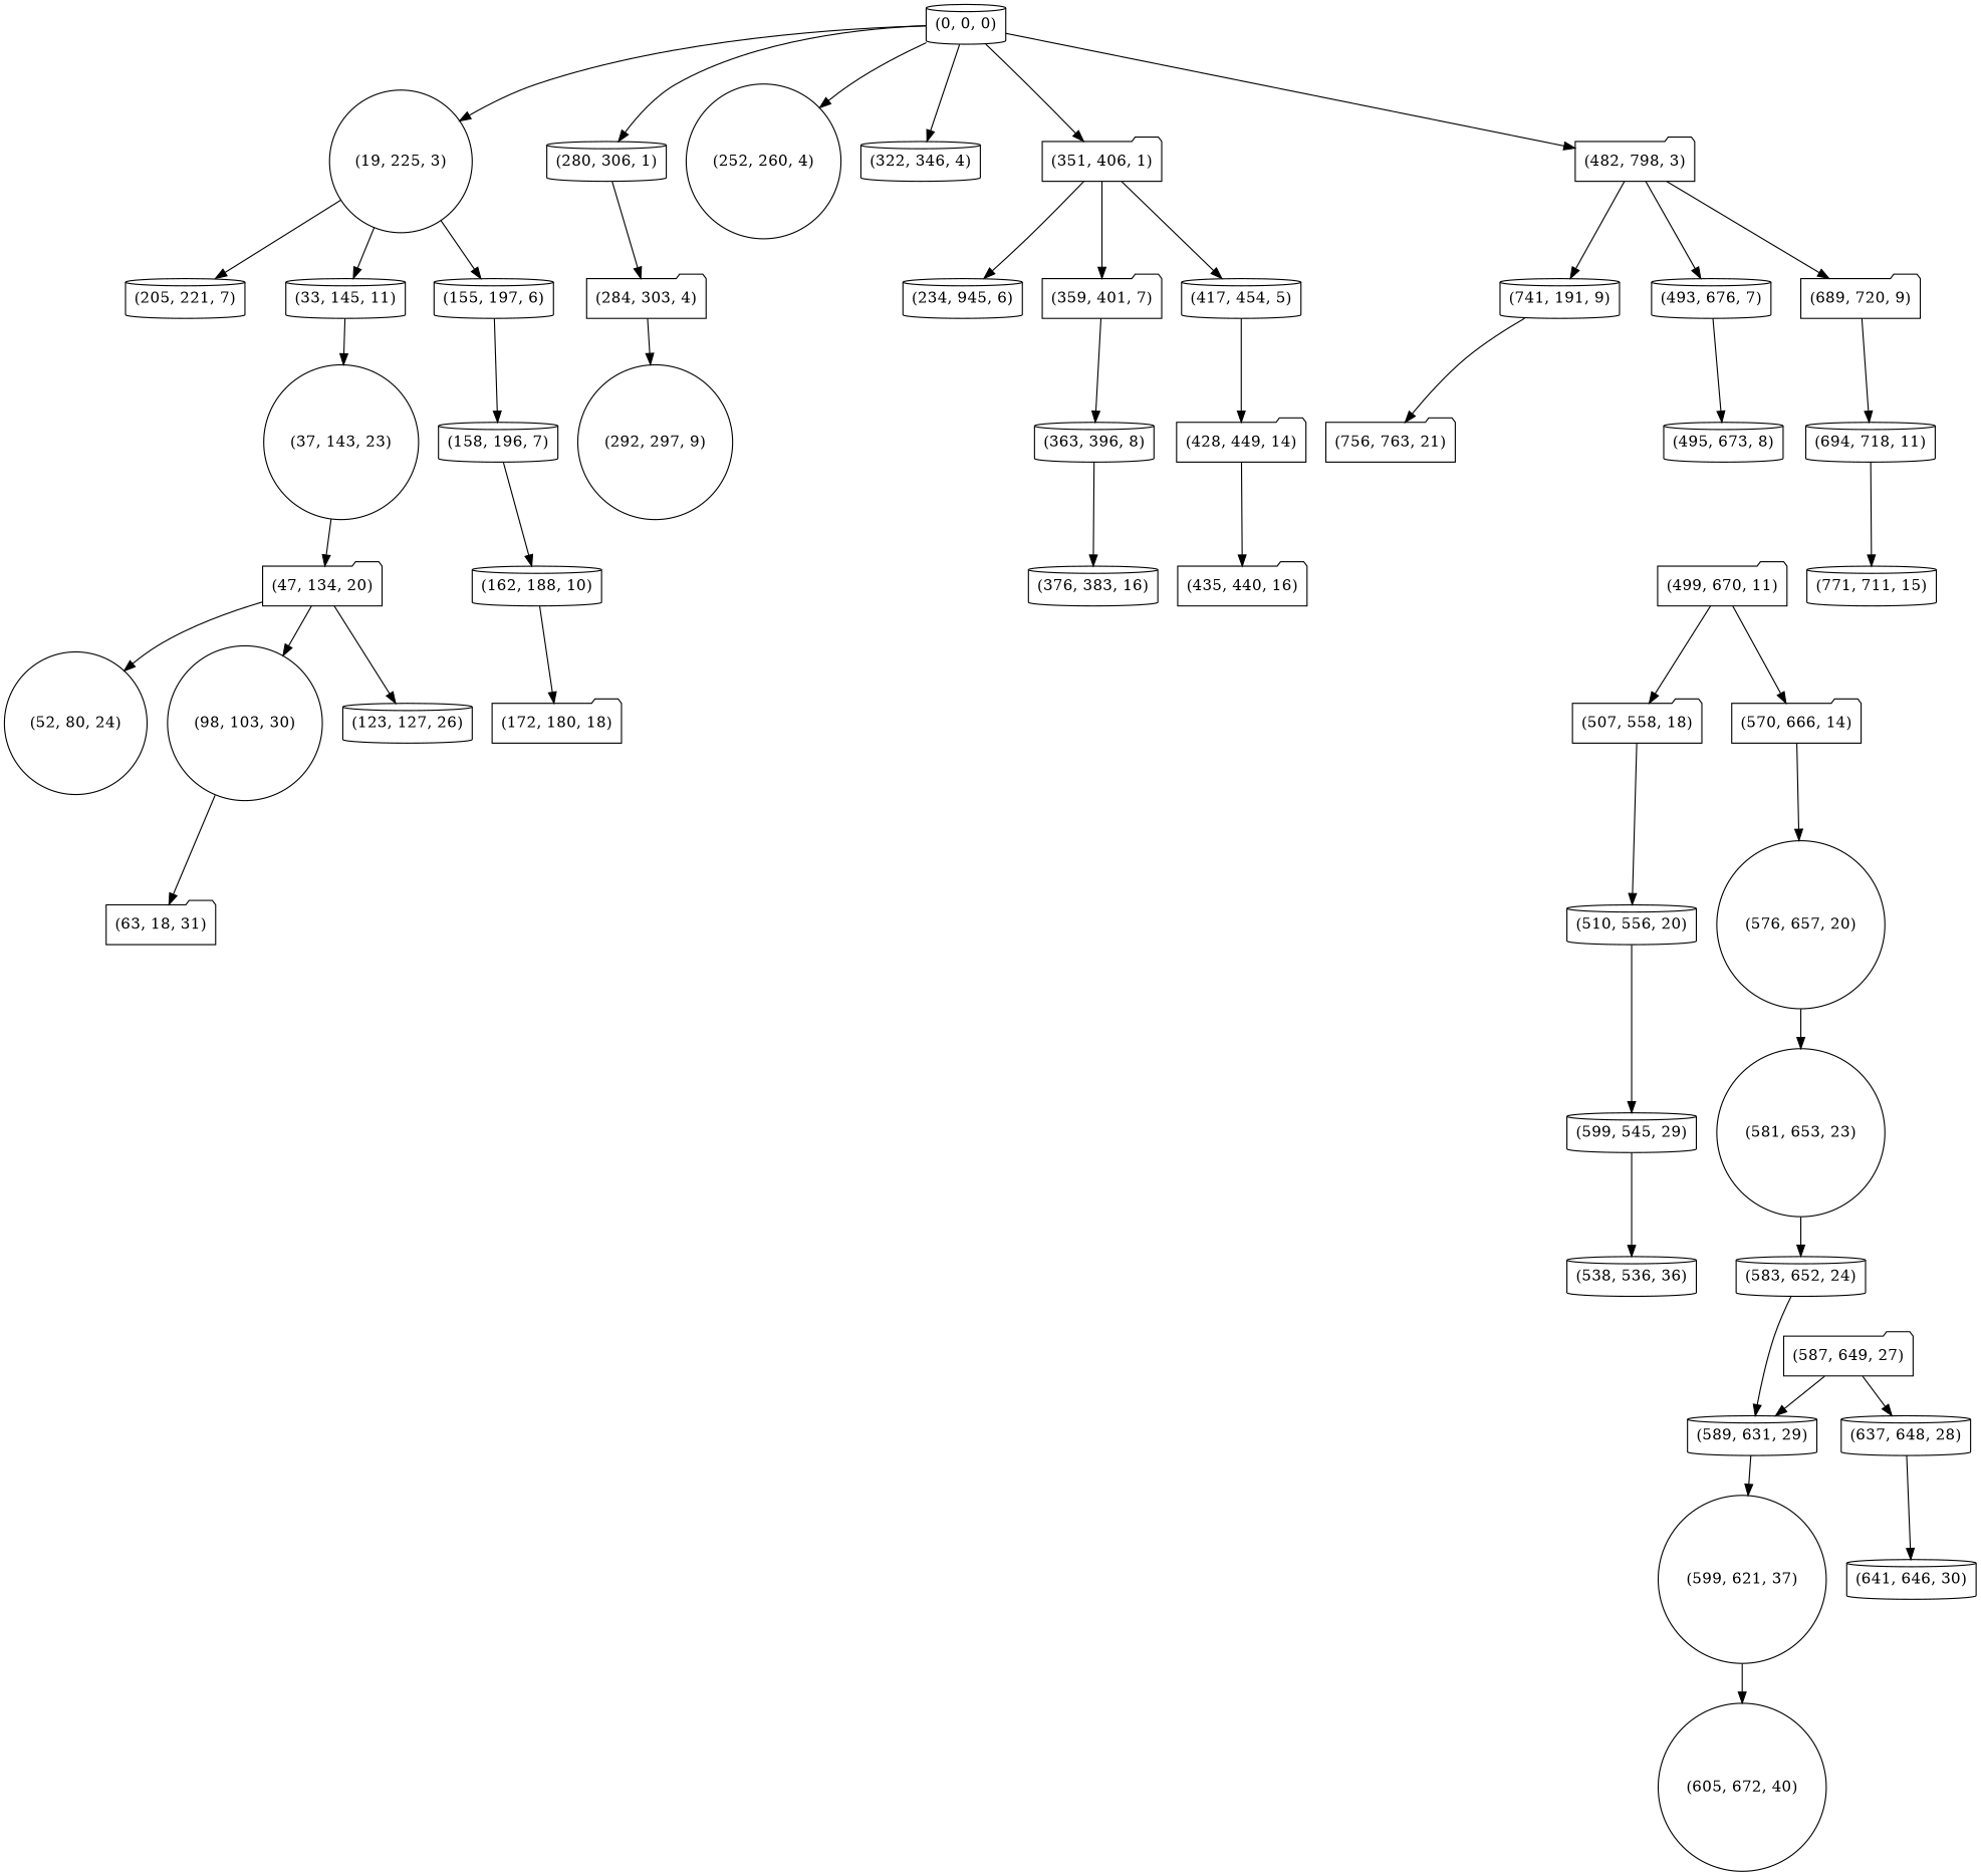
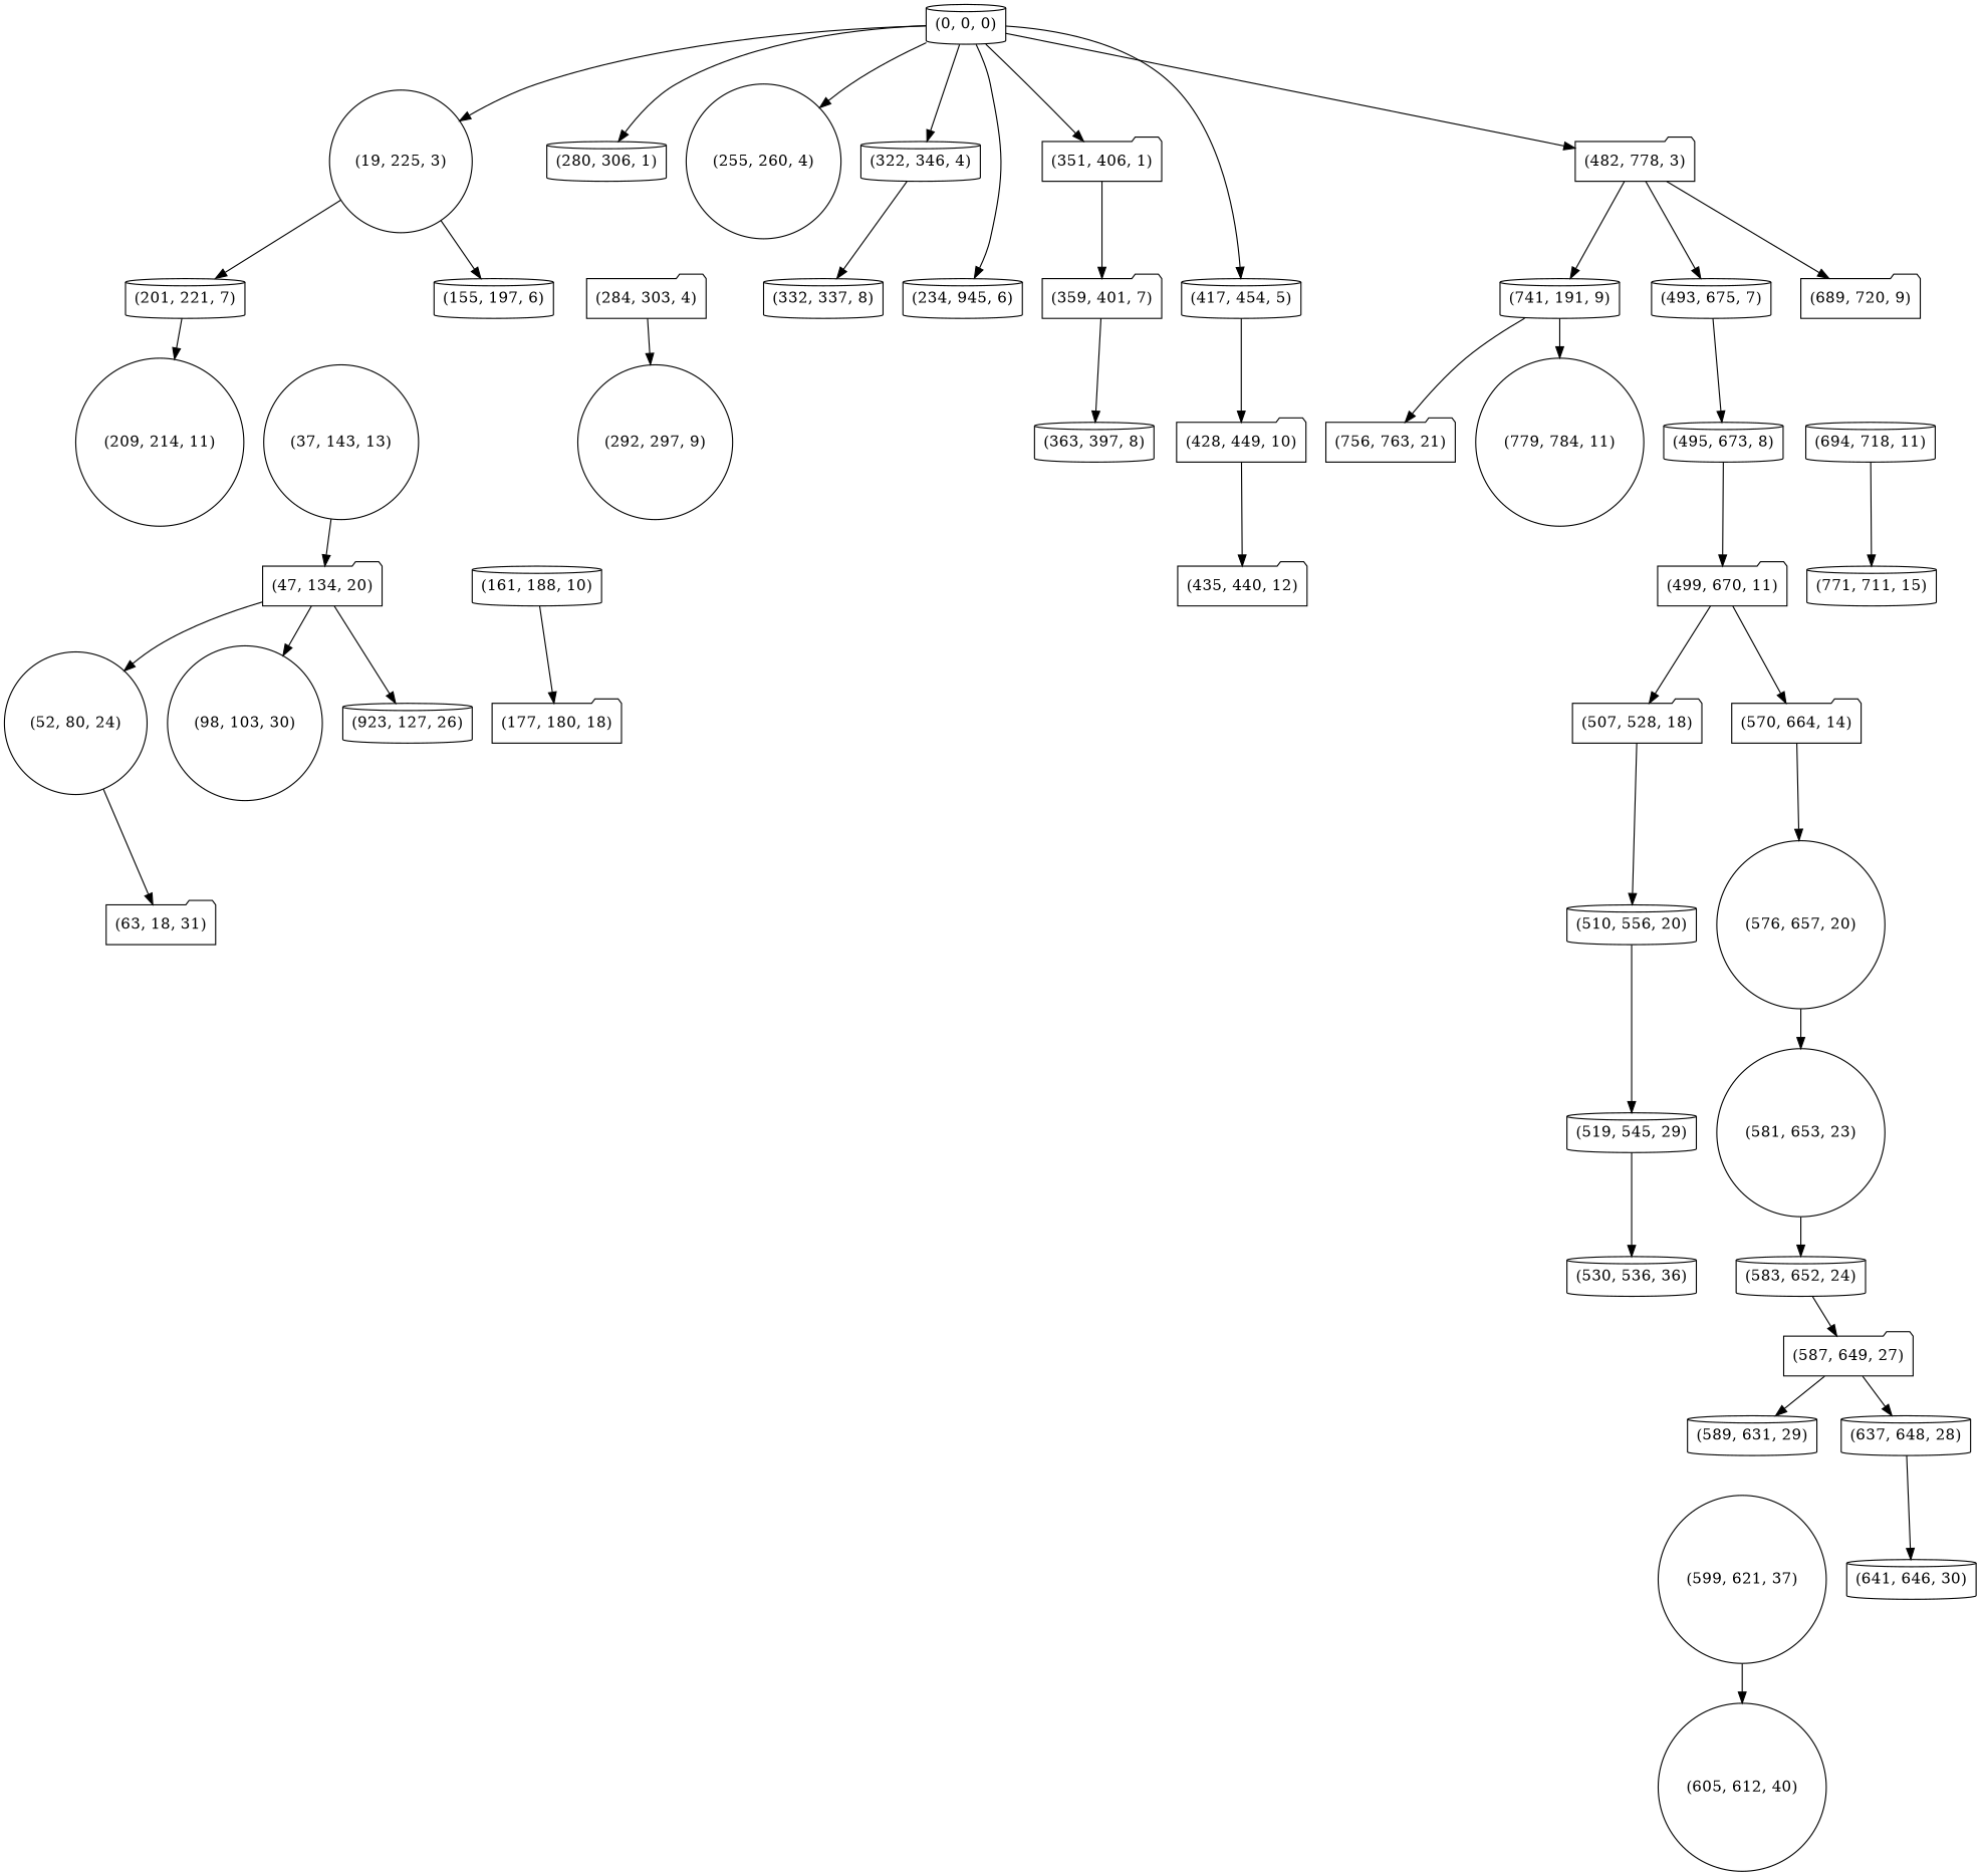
  digraph {
    fontname="DejaVu Serif"
    node [fontname="DejaVu Serif" shape=cylinder]
    edge [fontname="DejaVu Serif"]
    "(19, 225, 3)" [shape=circle]
    "(0, 0, 0)"
    n3 [label="(234, 945, 6)"]
-   "(255, 260, 4)" [shape=circle label="(252, 260, 4)"]
+   "(255, 260, 4)" [shape=circle]
    "(280, 306, 1)"
    "(322, 346, 4)"
    n7 [label="(351, 406, 1)" shape=folder]
    "(417, 454, 5)"
-   "(482, 798, 3)" [shape=folder]
-   "(33, 145, 11)"
+   "(482, 798, 3)" [shape=folder label="(482, 778, 3)"]
    "(155, 197, 6)"
-   "(205, 221, 7)"
+   "(205, 221, 7)" [label="(201, 221, 7)"]
    "(284, 303, 4)" [shape=folder]
+   "(332, 337, 8)"
    "(359, 401, 7)" [shape=folder]
-   "(428, 449, 10)" [shape=folder label="(428, 449, 14)"]
-   "(493, 676, 7)"
+   "(428, 449, 10)" [shape=folder]
+   "(493, 676, 7)" [label="(493, 675, 7)"]
    "(689, 720, 9)" [shape=folder]
    n19 [label="(741, 191, 9)"]
-   "(37, 143, 13)" [shape=circle label="(37, 143, 23)"]
-   "(158, 196, 7)"
+   "(37, 143, 13)" [shape=circle]
+   "(209, 214, 11)" [shape=circle]
    "(47, 134, 20)" [shape=folder]
    "(52, 80, 24)" [shape=circle]
    "(98, 103, 30)" [shape=circle]
-   "(123, 127, 26)"
+   "(123, 127, 26)" [label="(923, 127, 26)"]
    n27 [label="(63, 18, 31)" shape=folder]
-   "(162, 188, 10)"
-   "(172, 180, 18)" [shape=folder]
+   "(162, 188, 10)" [label="(161, 188, 10)"]
+   "(172, 180, 18)" [shape=folder label="(177, 180, 18)"]
    "(292, 297, 9)" [shape=circle]
-   "(363, 396, 8)"
-   "(376, 383, 16)"
-   "(435, 440, 12)" [shape=folder label="(435, 440, 16)"]
+   "(363, 396, 8)" [label="(363, 397, 8)"]
+   "(435, 440, 12)" [shape=folder]
    "(495, 673, 8)"
    "(694, 718, 11)"
    "(756, 763, 21)" [shape=folder]
+   "(779, 784, 11)" [shape=circle]
    "(499, 670, 11)" [shape=folder]
-   "(507, 558, 18)" [shape=folder]
-   "(570, 664, 14)" [shape=folder label="(570, 666, 14)"]
+   "(507, 558, 18)" [shape=folder label="(507, 528, 18)"]
+   "(570, 664, 14)" [shape=folder]
    "(510, 556, 20)"
    "(576, 657, 20)" [shape=circle]
-   "(519, 545, 29)" [label="(599, 545, 29)"]
-   "(530, 536, 36)" [label="(538, 536, 36)"]
+   "(519, 545, 29)"
+   "(530, 536, 36)"
    "(581, 653, 23)" [shape=circle]
    "(583, 652, 24)"
    "(587, 649, 27)" [shape=folder]
    "(589, 631, 29)"
    "(637, 648, 28)"
    "(599, 621, 37)" [shape=circle]
    "(641, 646, 30)"
-   "(605, 612, 40)" [shape=circle label="(605, 672, 40)"]
+   "(605, 612, 40)" [shape=circle]
    n53 [label="(771, 711, 15)"]
-   "(19, 225, 3)" -> "(33, 145, 11)"
    "(19, 225, 3)" -> "(155, 197, 6)"
    "(19, 225, 3)" -> "(205, 221, 7)"
    "(0, 0, 0)" -> "(19, 225, 3)"
-   n7 -> n3
+   "(0, 0, 0)" -> n3
    "(0, 0, 0)" -> "(255, 260, 4)"
    "(0, 0, 0)" -> "(280, 306, 1)"
    "(0, 0, 0)" -> "(322, 346, 4)"
    "(0, 0, 0)" -> n7
-   n7 -> "(417, 454, 5)"
+   "(0, 0, 0)" -> "(417, 454, 5)"
    "(0, 0, 0)" -> "(482, 798, 3)"
-   "(280, 306, 1)" -> "(284, 303, 4)"
+   "(322, 346, 4)" -> "(332, 337, 8)"
    n7 -> "(359, 401, 7)"
    "(417, 454, 5)" -> "(428, 449, 10)"
    "(482, 798, 3)" -> "(493, 676, 7)"
    "(482, 798, 3)" -> "(689, 720, 9)"
    "(482, 798, 3)" -> n19
-   "(33, 145, 11)" -> "(37, 143, 13)"
-   "(155, 197, 6)" -> "(158, 196, 7)"
+   "(205, 221, 7)" -> "(209, 214, 11)"
    "(284, 303, 4)" -> "(292, 297, 9)"
    "(359, 401, 7)" -> "(363, 396, 8)"
    "(428, 449, 10)" -> "(435, 440, 12)"
    "(493, 676, 7)" -> "(495, 673, 8)"
-   "(689, 720, 9)" -> "(694, 718, 11)"
    n19 -> "(756, 763, 21)"
+   n19 -> "(779, 784, 11)"
    "(37, 143, 13)" -> "(47, 134, 20)"
-   "(158, 196, 7)" -> "(162, 188, 10)"
    "(47, 134, 20)" -> "(52, 80, 24)"
    "(47, 134, 20)" -> "(98, 103, 30)"
    "(47, 134, 20)" -> "(123, 127, 26)"
-   "(98, 103, 30)" -> n27
+   "(52, 80, 24)" -> n27
    "(162, 188, 10)" -> "(172, 180, 18)"
-   "(363, 396, 8)" -> "(376, 383, 16)"
+   "(495, 673, 8)" -> "(499, 670, 11)"
    "(694, 718, 11)" -> n53
    "(499, 670, 11)" -> "(507, 558, 18)"
    "(499, 670, 11)" -> "(570, 664, 14)"
    "(507, 558, 18)" -> "(510, 556, 20)"
    "(570, 664, 14)" -> "(576, 657, 20)"
    "(510, 556, 20)" -> "(519, 545, 29)"
    "(576, 657, 20)" -> "(581, 653, 23)"
    "(519, 545, 29)" -> "(530, 536, 36)"
    "(581, 653, 23)" -> "(583, 652, 24)"
-   "(583, 652, 24)" -> "(589, 631, 29)"
+   "(583, 652, 24)" -> "(587, 649, 27)"
    "(587, 649, 27)" -> "(589, 631, 29)"
    "(587, 649, 27)" -> "(637, 648, 28)"
-   "(589, 631, 29)" -> "(599, 621, 37)"
    "(637, 648, 28)" -> "(641, 646, 30)"
    "(599, 621, 37)" -> "(605, 612, 40)"
  }
